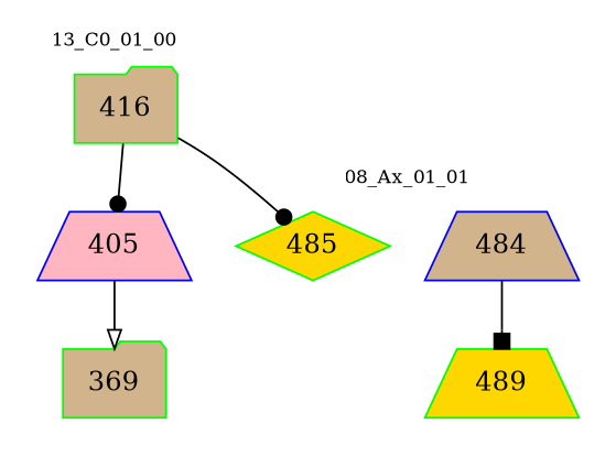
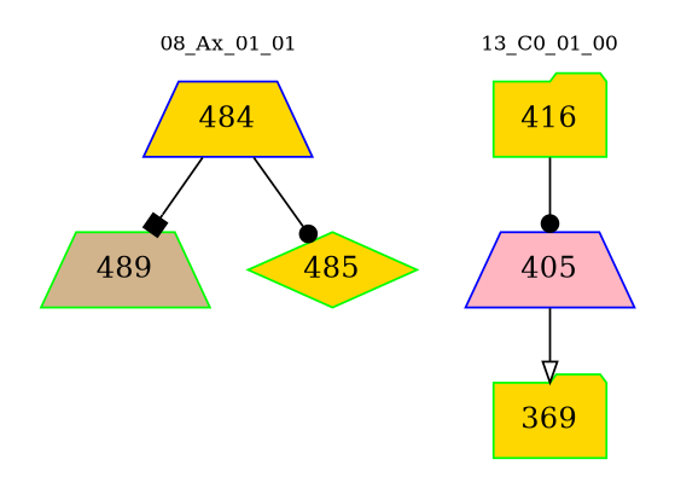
  digraph {
    node [color=green fillcolor=gold shape=trapezium style=filled]
    edge [arrowhead=dot color=black]
-   n1 [color=blue fillcolor=tan label=484]
-   n2 [label=489]
+   n1 [color=blue label=484]
+   n2 [fillcolor=tan label=489]
    n3 [label=485 shape=diamond]
    n4 [color=blue fillcolor=lightpink label=405]
-   n5 [fillcolor=tan label=369 shape=folder]
-   n6 [fillcolor=tan label=416 shape=folder]
+   n5 [label=369 shape=folder]
+   n6 [label=416 shape=folder]
    subgraph cluster_1 {
      color=white
      fontsize=10
      label="08_Ax_01_01"
      n1
      n2
      n3
    }
    subgraph cluster_2 {
      color=white
      fontsize=10
      label="13_C0_01_00"
      n4
      n5
      n6
    }
    n1 -> n2 [arrowhead=box]
-   n6 -> n3
+   n1 -> n3
    n4 -> n5 [arrowhead=onormal]
    n6 -> n4
  }
